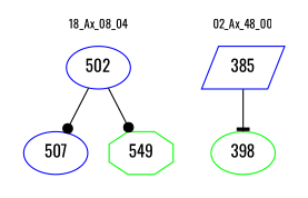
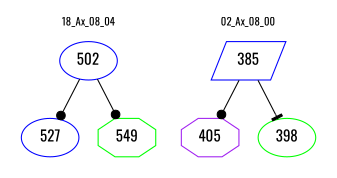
  digraph {
    fontname=Oswald
    node [color=blue fontname=Oswald shape=ellipse]
    edge [arrowhead=dot color=black fontname=Oswald]
    n1 [label=502]
-   n2 [label=507]
+   n2 [label=527]
    n3 [color=green label=549 shape=octagon]
    n4 [label=385 shape=parallelogram]
+   n5 [color=purple label=405 shape=octagon]
    n6 [color=green label=398]
    subgraph cluster_1 {
      color=white
      fontsize=10
      label="18_Ax_08_04"
      n1
      n2
      n3
    }
    subgraph cluster_2 {
      color=white
      fontsize=10
-     label="02_Ax_48_00"
+     label="02_Ax_08_00"
      n4
+     n5
      n6
    }
    n1 -> n2
    n1 -> n3
+   n4 -> n5
    n4 -> n6 [arrowhead=tee]
  }
